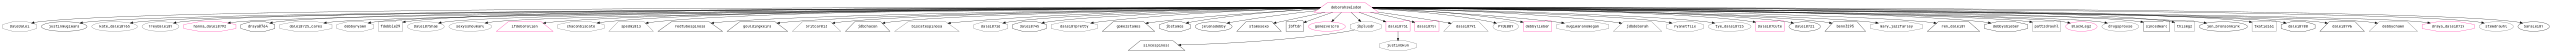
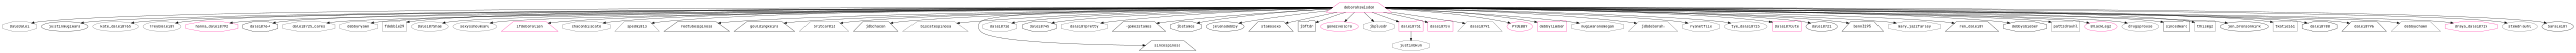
  strict digraph {
    fontname="JetBrains Mono"
    node [color=gray40 fontname="JetBrains Mono" shape=octagon]
    edge [fontname="JetBrains Mono"]
    deborahswisdom [color=deeppink shape=trapezium]
    DaleDalei
    justinmugiwara [color=black shape=ellipse]
    kate_dalei8765 [shape=ellipse]
    TreyDalei87 [shape=ellipse]
    hanna_dalei8792 [color=deeppink]
-   dalei8764 [color=black label=draya8764]
+   dalei8764 [color=black]
    dalei8725_cares
    debbyryawn
    fdebbie29 [shape=folder]
    Dalei87Shae [shape=ellipse]
    sexysshoumaru [shape=ellipse]
    ifdeboralien [color=deeppink shape=trapezium]
    chaconbiscate
    spedmi813 [shape=trapezium]
    redtubespinosa [color=black shape=trapezium]
    gouldingkeira [color=black shape=trapezium]
    britcar813 [shape=trapezium]
    jdbchacon [color=black shape=trapezium]
    biscatespinosa [shape=trapezium]
    sincespinosa [color=black shape=trapezium]
    dalei8726
    dalei8745 [color=black]
    dalei87pretty
    gomezstamos [color=black shape=trapezium]
    jbstamos [color=black]
    jelenadebby [color=black shape=ellipse]
    stamosexo [color=black shape=trapezium]
    jbftdr [color=black shape=folder]
    gomezvelcro [color=deeppink shape=ellipse]
    jbplusdr
    dalei8751 [color=deeppink shape=folder]
    dalei8757 [color=deeppink shape=folder]
    dalei8791 [shape=trapezium]
-   PYDEBBY [shape=ellipse]
+   PYDEBBY [color=deeppink shape=ellipse]
    debbylieber [color=deeppink shape=folder]
    mugiwaranomegan
    jdbdeborah [shape=trapezium]
    ryanetflix
    tye_dalei8715 [shape=ellipse]
    Dalei87Cute [color=deeppink shape=folder]
    dalei8721 [color=black shape=ellipse]
    benn3195 [color=black shape=trapezium]
    mary_jazzfarley
    ren_dalei87 [color=black shape=trapezium]
    debbysbieber [color=black]
    pattzdrauhl [shape=folder]
    BlackLegz [color=deeppink shape=ellipse]
    drugsprouse [shape=ellipse]
    sincedward [color=black shape=folder]
    thismgz [shape=folder]
    jen_bronsonkirk [color=black shape=ellipse]
    tkatie161 [shape=folder]
    dalei8780 [color=black]
    dalei8796 [color=black shape=trapezium]
    debbychawn [shape=trapezium]
    draya_dalei8719 [color=deeppink]
    stewdrauhl [shape=ellipse]
    SaraLei87 [color=black shape=ellipse]
    justinbkun
    deborahswisdom -> DaleDalei
    deborahswisdom -> justinmugiwara
    deborahswisdom -> kate_dalei8765
    deborahswisdom -> TreyDalei87
    deborahswisdom -> hanna_dalei8792
    deborahswisdom -> dalei8764
    deborahswisdom -> dalei8725_cares
    deborahswisdom -> debbyryawn
    deborahswisdom -> fdebbie29
    deborahswisdom -> Dalei87Shae
    deborahswisdom -> sexysshoumaru
    deborahswisdom -> ifdeboralien
    deborahswisdom -> chaconbiscate
    deborahswisdom -> spedmi813
    deborahswisdom -> redtubespinosa
    deborahswisdom -> gouldingkeira
    deborahswisdom -> britcar813
    deborahswisdom -> jdbchacon
    deborahswisdom -> biscatespinosa
-   jbplusdr -> sincespinosa
+   deborahswisdom -> sincespinosa
    deborahswisdom -> dalei8726
    deborahswisdom -> dalei8745
    deborahswisdom -> dalei87pretty
    deborahswisdom -> gomezstamos
    deborahswisdom -> jbstamos
    deborahswisdom -> jelenadebby
    deborahswisdom -> stamosexo
    deborahswisdom -> jbftdr
    deborahswisdom -> gomezvelcro
    deborahswisdom -> jbplusdr
    deborahswisdom -> dalei8751
    deborahswisdom -> dalei8757
    deborahswisdom -> dalei8791
    deborahswisdom -> PYDEBBY
    deborahswisdom -> debbylieber
    deborahswisdom -> mugiwaranomegan
    deborahswisdom -> jdbdeborah
    deborahswisdom -> ryanetflix
    deborahswisdom -> tye_dalei8715
    deborahswisdom -> Dalei87Cute
    deborahswisdom -> dalei8721
    deborahswisdom -> benn3195
    deborahswisdom -> mary_jazzfarley
    deborahswisdom -> ren_dalei87
    deborahswisdom -> debbysbieber
    deborahswisdom -> pattzdrauhl
    deborahswisdom -> BlackLegz
    deborahswisdom -> drugsprouse
    deborahswisdom -> sincedward
    deborahswisdom -> thismgz
    deborahswisdom -> jen_bronsonkirk
    deborahswisdom -> tkatie161
    deborahswisdom -> dalei8780
    deborahswisdom -> dalei8796
    deborahswisdom -> debbychawn
    deborahswisdom -> draya_dalei8719
    deborahswisdom -> stewdrauhl
    deborahswisdom -> SaraLei87
    dalei8751 -> justinbkun
  }
